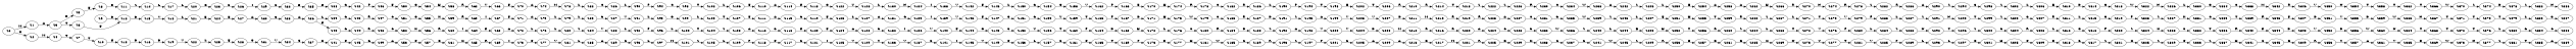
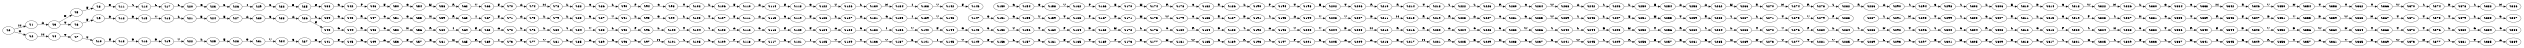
  strict digraph {
    rankdir=LR
    S0
    S1
    S2
    S3
    S4
    S5
    S6
    S7
    S8
    S9
    S10
    S11
    S12
    S13
    S14
    S15
    S16
    S17
    S18
    S19
    S20
    S21
    S22
    S23
    S24
    S25
    S26
    S27
    S28
    S29
    S30
    S31
    S32
    S33
    S34
    S35
    S36
    S37
    S38
    S39
    S40
    S41
    S42
    S43
    S44
    S45
    S46
    S47
    S48
    S49
    S50
    S51
    S52
    S53
    S54
    S55
    S56
    S57
    S58
    S59
    S60
    S61
    S62
    S63
    S64
    S65
    S66
    S67
    S68
    S69
    S70
    S71
    S72
    S73
    S74
    S75
    S76
    S77
    S78
    S79
    S80
    S81
    S82
    S83
    S84
    S85
    S86
    S87
    S88
    S89
    S90
    S91
    S92
    S93
    S94
    S95
    S96
    S97
    S98
    S99
    S100
    S101
    S102
    S103
    S104
    S105
    S106
    S107
    S108
    S109
    S110
    S111
    S112
    S113
    S114
    S115
    S116
    S117
    S118
    S119
    S120
    S121
    S122
    S123
    S124
    S125
    S126
    S127
    S128
    S129
    S130
    S131
    S132
    S133
    S134
    S135
    S136
    S137
    S138
    S139
    S140
    S141
    S142
    S143
    S144
    S145
    S146
    S147
    S148
    S149
    S150
    S151
    S152
    S153
    S154
    S155
    S156
    S157
    S158
    S159
    S160
    S161
    S162
    S163
    S164
    S165
    S166
    S167
    S168
    S169
    S170
    S171
    S172
    S173
    S174
    S175
    S176
    S177
    S178
    S179
    S180
    S181
    S182
    S183
    S184
    S185
    S186
    S187
    S188
    S189
    S190
    S191
    S192
    S193
    S194
    S195
    S196
    S197
    S198
    S199
    S200
    S201
    S202
    S203
    S204
    S205
    S206
    S207
    S208
    S209
    S210
    S211
    S212
    S213
    S214
    S215
    S216
    S217
    S218
    S219
    S220
    S221
    S222
    S223
    S224
    S225
    S226
    S227
    S228
    S229
    S230
    S231
    S232
    S233
    S234
    S235
    S236
    S237
    S238
    S239
    S240
    S241
    S242
    S243
    S244
    S245
    S246
    S247
    S248
    S249
    S250
    S251
    S252
    S253
    S254
    S255
    S256
    S257
    S258
    S259
    S260
    S261
    S262
    S263
    S264
    S265
    S266
    S267
    S268
    S269
    S270
    S271
    S272
    S273
    S274
    S275
    S276
    S277
    S278
    S279
    S280
    S281
    S282
    S283
    S284
    S285
    S286
    S287
    S288
    S289
    S290
    S291
    S292
    S293
    S294
    S295
    S296
    S297
    S298
    S299
    S300
    S301
    S302
    S303
    S304
    S305
    S306
    S307
    S308
    S309
    S310
    S311
    S312
    S313
    S314
    S315
    S316
    S317
    S318
    S319
    S320
    S321
    S322
    S323
    S324
    S325
    S326
    S327
    S328
    S329
    S330
    S331
    S332
    S333
    S334
    S335
    S336
    S337
    S338
    S339
    S340
    S341
    S342
    S343
    S344
    S345
    S346
    S347
    S348
    S349
    S350
    S351
    S352
    S353
    S354
    S355
    S356
    S357
    S358
    S359
    S360
    S361
    S362
    S363
    S364
    S365
    S366
    S367
    S368
    S369
    S370
    S371
    S372
    S373
    S374
    S375
    S376
    S377
    S378
    S379
    S380
    S381
    S382
    S383
    S384
    S385
    S386
    S387
    S388
    S389
    S0 -> S1 [label=M]
    S0 -> S2 [label=K]
    S1 -> S3 [label=A]
    S2 -> S4 [label=M]
    S3 -> S5 [label=D]
    S3 -> S6 [label=T]
    S4 -> S7 [label=T]
    S5 -> S8 [label=F]
-   S6 -> S12 [label=F]
+   S6 -> S9 [label=F]
    S7 -> S10 [label=T]
    S8 -> S11 [label=D]
    S9 -> S12 [label=D]
    S10 -> S13 [label=F]
    S11 -> S14 [label=S]
    S12 -> S15 [label=D]
    S13 -> S16 [label=D]
    S14 -> S17 [label=L]
    S15 -> S18 [label=V]
    S16 -> S19 [label=D]
    S17 -> S20 [label=L]
    S18 -> S21 [label=L]
    S19 -> S22 [label=V]
    S20 -> S23 [label=Q]
    S21 -> S24 [label=E]
    S22 -> S25 [label=L]
    S23 -> S26 [label=G]
    S24 -> S27 [label=E]
    S25 -> S28 [label=E]
    S26 -> S29 [label=I]
    S27 -> S30 [label=A]
    S28 -> S31 [label=Q]
    S29 -> S32 [label=G]
    S30 -> S33 [label=G]
    S31 -> S34 [label=V]
    S32 -> S35 [label=E]
    S33 -> S36 [label=A]
    S34 -> S37 [label=G]
    S35 -> S38 [label=F]
    S36 -> S39 [label=L]
    S36 -> S40 [label=F]
    S37 -> S41 [label=K]
    S38 -> S42 [label=G]
    S39 -> S43 [label=G]
    S40 -> S44 [label=G]
    S41 -> S45 [label=F]
    S42 -> S46 [label=P]
    S43 -> S47 [label=R]
    S44 -> S48 [label=R]
    S45 -> S49 [label=G]
    S46 -> S50 [label=F]
    S47 -> S51 [label=C]
    S48 -> S52 [label=C]
    S49 -> S53 [label=A]
    S50 -> S54 [label=Q]
    S51 -> S55 [label=Q]
    S52 -> S56 [label=K]
    S53 -> S57 [label=F]
    S54 -> S58 [label=H]
    S55 -> S59 [label=K]
    S56 -> S60 [label=R]
    S57 -> S61 [label=Q]
    S58 -> S62 [label=R]
    S59 -> S63 [label=R]
    S60 -> S64 [label=I]
    S61 -> S65 [label=K]
    S62 -> S66 [label=V]
    S63 -> S67 [label=I]
    S64 -> S68 [label=F]
    S65 -> S69 [label=R]
    S66 -> S70 [label=F]
    S67 -> S71 [label=F]
    S68 -> S72 [label=A]
    S69 -> S73 [label=I]
    S70 -> S74 [label=A]
    S71 -> S75 [label=A]
    S72 -> S76 [label=L]
    S73 -> S77 [label=F]
    S74 -> S78 [label=M]
    S75 -> S79 [label=L]
    S76 -> S80 [label=L]
    S77 -> S81 [label=V]
    S78 -> S82 [label=L]
    S79 -> S83 [label=L]
    S80 -> S84 [label=S]
    S81 -> S85 [label=L]
    S82 -> S86 [label=C]
    S83 -> S87 [label=G]
    S84 -> S88 [label=V]
    S85 -> S89 [label=A]
    S86 -> S90 [label=L]
    S87 -> S91 [label=V]
    S88 -> S92 [label=L]
    S89 -> S93 [label=C]
    S90 -> S94 [label=P]
    S91 -> S95 [label=L]
    S92 -> S96 [label=P]
    S93 -> S97 [label=L]
    S94 -> S98 [label=C]
    S95 -> S99 [label=Q]
    S96 -> S100 [label=L]
    S97 -> S101 [label=M]
    S98 -> S102 [label=T]
    S99 -> S103 [label=L]
    S100 -> S104 [label=T]
    S101 -> S105 [label=S]
    S102 -> S106 [label=L]
    S103 -> S107 [label=T]
    S104 -> S108 [label=S]
    S105 -> S109 [label=L]
    S106 -> S110 [label=F]
    S107 -> S111 [label=F]
    S108 -> S112 [label=A]
    S109 -> S113 [label=P]
    S110 -> S114 [label=A]
    S111 -> S115 [label=A]
    S112 -> S116 [label=G]
    S113 -> S117 [label=F]
    S114 -> S118 [label=F]
    S115 -> S119 [label=G]
    S116 -> S120 [label=F]
    S117 -> S121 [label=C]
    S118 -> S122 [label=Q]
    S119 -> S123 [label=F]
    S120 -> S124 [label=F]
    S121 -> S125 [label=I]
    S122 -> S126 [label=Y]
    S123 -> S127 [label=L]
    S124 -> S128 [label=A]
    S125 -> S129 [label=V]
    S126 -> S130 [label=L]
    S127 -> S131 [label=A]
    S128 -> S132 [label=G]
    S129 -> S133 [label=Y]
    S130 -> S134 [label=N]
    S131 -> S135 [label=G]
    S132 -> S136 [label=I]
    S133 -> S137 [label=V]
    S134 -> S138 [label=I]
    S135 -> S139 [label=I]
    S136 -> S140 [label=V]
    S137 -> S141 [label=G]
    S138 -> S142 [label=V]
    S139 -> S143 [label=V]
    S140 -> S144 [label=F]
    S141 -> S145 [label=I]
    S142 -> S146 [label=F]
-   S143 -> S147 [label=F]
    S144 -> S148 [label=Q]
    S145 -> S149 [label=V]
-   S146 -> S150 [label=L]
    S147 -> S151 [label=Q]
    S148 -> S152 [label=G]
    S149 -> S153 [label=F]
    S150 -> S154 [label=G]
    S151 -> S155 [label=G]
    S152 -> S156 [label=Y]
    S153 -> S157 [label=L]
    S154 -> S158 [label=Q]
    S155 -> S159 [label=Y]
    S156 -> S160 [label=T]
    S157 -> S161 [label=G]
    S158 -> S162 [label=V]
    S159 -> S163 [label=T]
    S160 -> S164 [label=P]
    S161 -> S165 [label=F]
    S162 -> S166 [label=P]
    S163 -> S167 [label=P]
    S164 -> S168 [label=D]
    S165 -> S169 [label=T]
    S166 -> S170 [label=E]
    S167 -> S171 [label=D]
    S168 -> S172 [label=H]
    S169 -> S173 [label=P]
    S170 -> S174 [label=H]
    S171 -> S175 [label=H]
    S172 -> S176 [label=L]
    S173 -> S177 [label=D]
    S174 -> S178 [label=R]
    S175 -> S179 [label=W]
    S176 -> S180 [label=C]
    S177 -> S181 [label=H]
    S178 -> S182 [label=C]
    S179 -> S183 [label=C]
    S180 -> S184 [label=R]
    S181 -> S185 [label=W]
    S182 -> S186 [label=R]
    S183 -> S187 [label=R]
    S184 -> S188 [label=D]
    S185 -> S189 [label=C]
    S186 -> S190 [label=L]
    S187 -> S191 [label=D]
    S188 -> S192 [label=S]
    S189 -> S193 [label=R]
    S190 -> S194 [label=P]
    S191 -> S195 [label=S]
    S192 -> S196 [label=A]
    S193 -> S197 [label=S]
    S194 -> S198 [label=T]
    S195 -> S199 [label=A]
    S196 -> S200 [label=V]
    S197 -> S201 [label=P]
    S198 -> S202 [label=E]
    S199 -> S203 [label=V]
    S200 -> S204 [label=V]
    S201 -> S205 [label=G]
    S202 -> S206 [label=T]
    S203 -> S207 [label=V]
    S204 -> S208 [label=D]
    S205 -> S209 [label=A]
    S206 -> S210 [label=R]
    S207 -> S211 [label=D]
    S208 -> S212 [label=M]
    S209 -> S213 [label=A]
    S210 -> S214 [label=R]
    S211 -> S215 [label=M]
    S212 -> S216 [label=R]
    S213 -> S217 [label=E]
    S214 -> S218 [label=T]
    S215 -> S219 [label=R]
    S216 -> S220 [label=R]
    S217 -> S221 [label=M]
    S218 -> S222 [label=S]
    S219 -> S223 [label=R]
    S220 -> S224 [label=A]
    S221 -> S225 [label=R]
    S222 -> S226 [label=S]
    S223 -> S227 [label=A]
    S224 -> S228 [label=C]
    S225 -> S229 [label=E]
    S226 -> S230 [label=R]
    S227 -> S231 [label=C]
    S228 -> S232 [label=G]
    S229 -> S233 [label=K]
    S230 -> S234 [label=C]
    S231 -> S235 [label=G]
    S232 -> S236 [label=W]
    S233 -> S237 [label=C]
    S234 -> S238 [label=W]
    S235 -> S239 [label=W]
    S236 -> S240 [label=S]
    S237 -> S241 [label=G]
    S238 -> S242 [label=A]
    S239 -> S243 [label=S]
    S240 -> S244 [label=L]
    S241 -> S245 [label=W]
    S242 -> S246 [label=S]
    S243 -> S247 [label=L]
    S244 -> S248 [label=E]
    S245 -> S249 [label=S]
    S246 -> S250 [label=L]
    S247 -> S251 [label=E]
    S248 -> S252 [label=H]
    S249 -> S253 [label=R]
    S250 -> S254 [label=E]
    S251 -> S255 [label=H]
    S252 -> S256 [label=T]
    S253 -> S257 [label=E]
    S254 -> S258 [label=A]
    S255 -> S259 [label=T]
    S256 -> S260 [label=R]
    S257 -> S261 [label=E]
    S258 -> S262 [label=A]
    S259 -> S263 [label=R]
    S260 -> S264 [label=S]
    S261 -> S265 [label=E]
    S262 -> S266 [label=H]
    S263 -> S267 [label=S]
    S264 -> S268 [label=L]
    S265 -> S269 [label=K]
    S266 -> S270 [label=R]
    S267 -> S271 [label=L]
    S268 -> S272 [label=T]
    S269 -> S273 [label=N]
    S270 -> S274 [label=N]
    S271 -> S275 [label=T]
    S272 -> S276 [label=V]
    S273 -> S277 [label=Y]
    S274 -> S278 [label=R]
    S275 -> S279 [label=V]
    S276 -> S280 [label=P]
    S277 -> S281 [label=T]
    S278 -> S282 [label=S]
    S279 -> S283 [label=P]
    S280 -> S284 [label=L]
    S281 -> S285 [label=V]
    S282 -> S286 [label=R]
-   S283 -> S287 [label=L]
    S284 -> S288 [label=S]
    S285 -> S289 [label=P]
    S286 -> S290 [label=A]
    S287 -> S291 [label=S]
    S288 -> S292 [label=N]
    S289 -> S293 [label=L]
    S290 -> S294 [label=S]
    S291 -> S295 [label=N]
    S292 -> S296 [label=T]
    S293 -> S297 [label=L]
    S294 -> S298 [label=G]
    S295 -> S299 [label=T]
    S296 -> S300 [label=S]
    S297 -> S301 [label=E]
    S298 -> S302 [label=S]
    S299 -> S303 [label=S]
    S300 -> S304 [label=G]
    S301 -> S305 [label=H]
    S302 -> S306 [label=L]
    S303 -> S307 [label=G]
    S304 -> S308 [label=R]
    S305 -> S309 [label=F]
    S306 -> S310 [label=E]
    S307 -> S311 [label=R]
    S308 -> S312 [label=L]
    S309 -> S313 [label=D]
    S310 -> S314 [label=D]
    S311 -> S315 [label=L]
    S312 -> S316 [label=Q]
    S313 -> S317 [label=G]
    S314 -> S318 [label=Q]
    S315 -> S319 [label=Q]
    S316 -> S320 [label=P]
    S317 -> S321 [label=S]
    S318 -> S322 [label=W]
    S319 -> S323 [label=P]
    S320 -> S324 [label=S]
    S321 -> S325 [label=K]
    S322 -> S326 [label=N]
    S323 -> S327 [label=S]
    S324 -> S328 [label=K]
    S325 -> S329 [label=S]
    S326 -> S330 [label=L]
    S327 -> S331 [label=K]
    S328 -> S332 [label=C]
    S329 -> S333 [label=F]
    S330 -> S334 [label=Q]
    S331 -> S335 [label=C]
    S332 -> S336 [label=T]
    S333 -> S337 [label=S]
    S334 -> S338 [label=C]
    S335 -> S339 [label=T]
    S336 -> S340 [label=R]
    S337 -> S341 [label=H]
    S338 -> S342 [label=M]
    S339 -> S343 [label=R]
    S340 -> S344 [label=F]
    S341 -> S345 [label=C]
    S342 -> S346 [label=R]
    S343 -> S347 [label=F]
    S344 -> S348 [label=D]
    S345 -> S349 [label=E]
    S346 -> S350 [label=V]
    S347 -> S351 [label=D]
    S348 -> S352 [label=V]
    S349 -> S353 [label=R]
    S350 -> S354 [label=N]
    S351 -> S355 [label=V]
    S352 -> S356 [label=D]
    S353 -> S357 [label=Y]
    S354 -> S358 [label=T]
    S355 -> S359 [label=D]
    S356 -> S360 [label=W]
    S357 -> S361 [label=A]
    S358 -> S362 [label=T]
    S359 -> S363 [label=W]
    S360 -> S364 [label=N]
    S361 -> S365 [label=V]
    S362 -> S366 [label=T]
    S363 -> S367 [label=N]
    S364 -> S368 [label=T]
    S365 -> S369 [label=D]
    S366 -> S370 [label=W]
    S367 -> S371 [label=T]
    S368 -> S372 [label=T]
    S369 -> S373 [label=W]
    S370 -> S374 [label=S]
    S371 -> S375 [label=T]
    S372 -> S376 [label=T]
    S373 -> S377 [label=N]
    S374 -> S378 [label=D]
    S375 -> S379 [label=T]
    S376 -> S380 [label=L]
    S377 -> S381 [label=S]
    S378 -> S382 [label=S]
    S379 -> S383 [label=L]
    S380 -> S384 [label=G]
    S381 -> S385 [label=T]
    S382 -> S386 [label=N]
    S383 -> S387 [label=G]
    S384 -> S388 [label=C]
    S385 -> S389 [label=A]
  }
